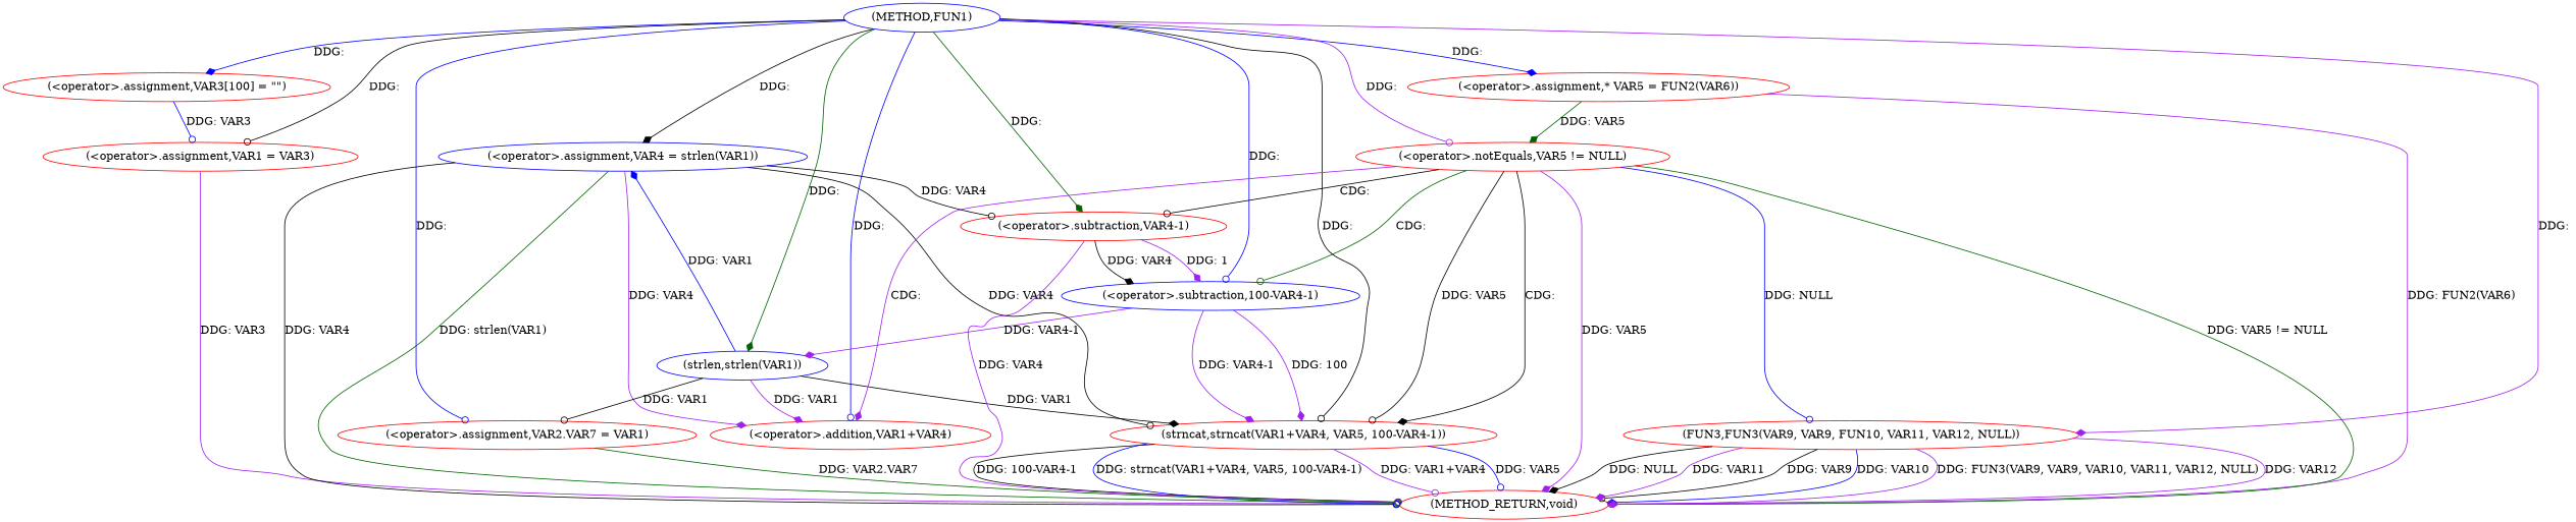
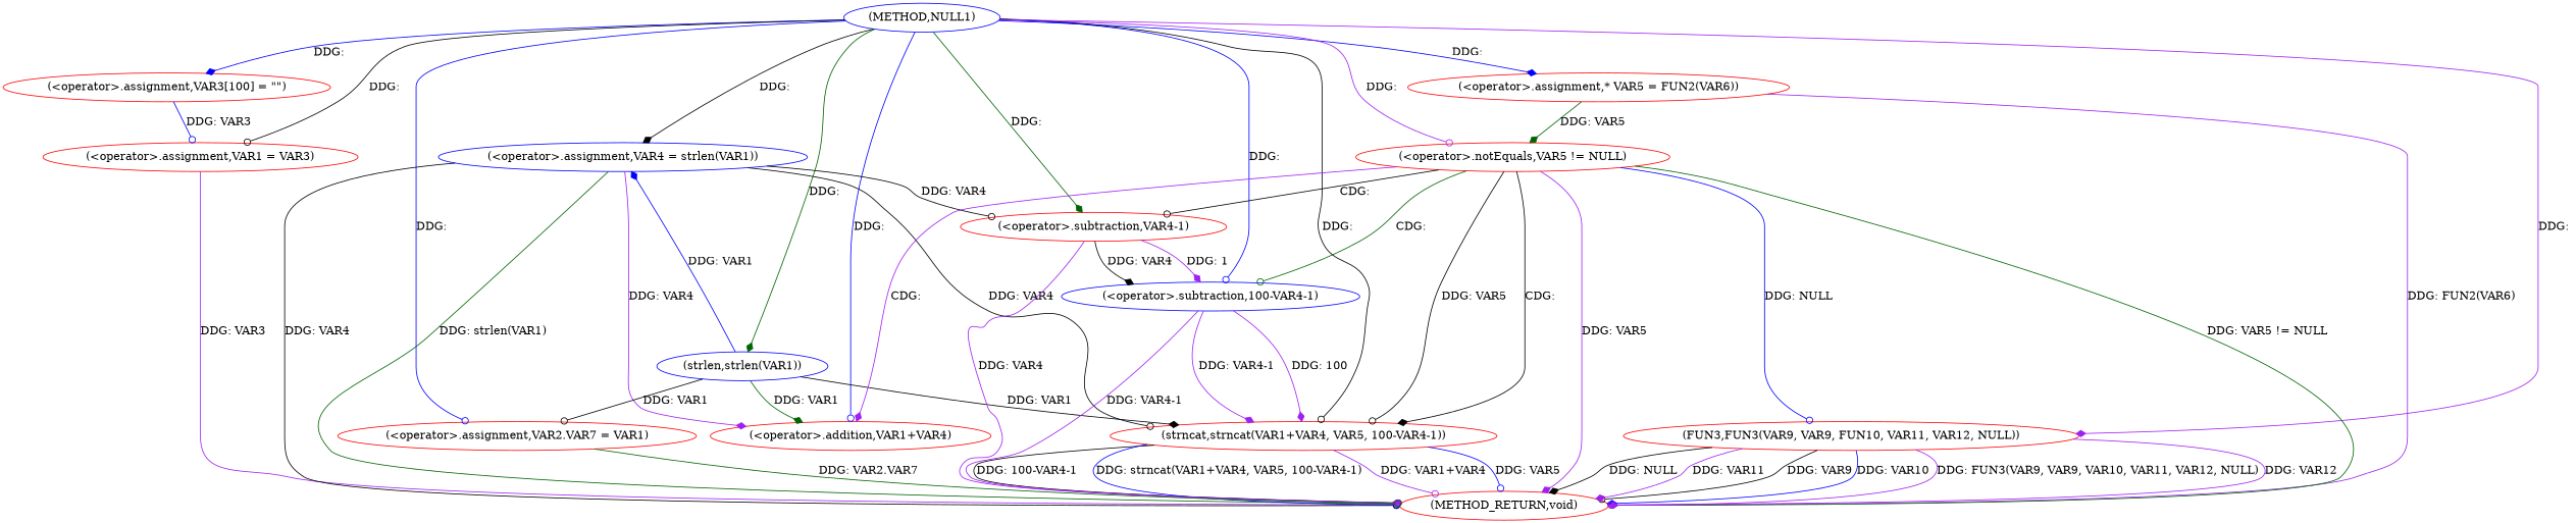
  digraph {
    node [color=red]
    edge [arrowhead=odot color=purple]
-   n1 [color=blue label="(METHOD,FUN1)"]
+   n1 [color=blue label="(METHOD,NULL1)"]
    n2 [label="(<operator>.assignment,VAR3[100] = \"\")"]
    n3 [label="(<operator>.assignment,VAR1 = VAR3)"]
    n4 [color=blue label="(<operator>.assignment,VAR4 = strlen(VAR1))"]
    n5 [color=blue label="(strlen,strlen(VAR1))"]
    n6 [label="(<operator>.assignment,* VAR5 = FUN2(VAR6))"]
    n7 [label="(<operator>.notEquals,VAR5 != NULL)"]
    n8 [label="(strncat,strncat(VAR1+VAR4, VAR5, 100-VAR4-1))"]
    n9 [label="(<operator>.addition,VAR1+VAR4)"]
    n10 [color=blue label="(<operator>.subtraction,100-VAR4-1)"]
    n11 [label="(<operator>.subtraction,VAR4-1)"]
    n12 [label="(<operator>.assignment,VAR2.VAR7 = VAR1)"]
    n13 [label="(FUN3,FUN3(VAR9, VAR9, FUN10, VAR11, VAR12, NULL))"]
    n14 [label="(METHOD_RETURN,void)"]
    n1 -> n2 [arrowhead=diamond color=blue label="DDG: "]
    n1 -> n3 [color=black label="DDG: "]
    n1 -> n4 [arrowhead=diamond color=black label="DDG: "]
    n1 -> n5 [arrowhead=diamond color=darkgreen label="DDG: "]
    n1 -> n6 [arrowhead=diamond color=blue label="DDG: "]
    n1 -> n7 [label="DDG: "]
    n1 -> n8 [color=black label="DDG: "]
    n1 -> n9 [color=blue label="DDG: "]
    n1 -> n10 [color=blue label="DDG: "]
    n1 -> n11 [arrowhead=diamond color=darkgreen label="DDG: "]
    n1 -> n12 [color=blue label="DDG: "]
    n1 -> n13 [arrowhead=diamond label="DDG: "]
    n2 -> n3 [color=blue label="DDG: VAR3"]
    n3 -> n14 [label="DDG: VAR3"]
    n4 -> n8 [color=black label="DDG: VAR4"]
    n4 -> n9 [arrowhead=diamond label="DDG: VAR4"]
    n4 -> n11 [color=black label="DDG: VAR4"]
    n4 -> n14 [color=black label="DDG: VAR4"]
    n4 -> n14 [color=darkgreen label="DDG: strlen(VAR1)"]
    n5 -> n4 [arrowhead=diamond color=blue label="DDG: VAR1"]
    n5 -> n8 [arrowhead=diamond color=black label="DDG: VAR1"]
-   n5 -> n9 [arrowhead=diamond label="DDG: VAR1"]
+   n5 -> n9 [arrowhead=diamond color=darkgreen label="DDG: VAR1"]
    n5 -> n12 [color=black label="DDG: VAR1"]
    n6 -> n7 [arrowhead=diamond color=darkgreen label="DDG: VAR5"]
    n6 -> n14 [arrowhead=diamond label="DDG: FUN2(VAR6)"]
    n7 -> n8 [color=black label="DDG: VAR5"]
    n7 -> n8 [arrowhead=diamond color=black label="CDG: "]
    n7 -> n9 [arrowhead=diamond label="CDG: "]
    n7 -> n10 [color=darkgreen label="CDG: "]
    n7 -> n11 [color=black label="CDG: "]
    n7 -> n13 [color=blue label="DDG: NULL"]
    n7 -> n14 [color=darkgreen label="DDG: VAR5 != NULL"]
    n7 -> n14 [arrowhead=diamond label="DDG: VAR5"]
    n8 -> n14 [color=black label="DDG: 100-VAR4-1"]
    n8 -> n14 [color=blue label="DDG: strncat(VAR1+VAR4, VAR5, 100-VAR4-1)"]
    n8 -> n14 [label="DDG: VAR1+VAR4"]
    n8 -> n14 [color=blue label="DDG: VAR5"]
    n10 -> n8 [arrowhead=diamond label="DDG: 100"]
    n10 -> n8 [arrowhead=diamond label="DDG: VAR4-1"]
-   n10 -> n5 [arrowhead=diamond label="DDG: VAR4-1"]
+   n10 -> n14 [arrowhead=diamond label="DDG: VAR4-1"]
    n11 -> n10 [arrowhead=diamond color=black label="DDG: VAR4"]
    n11 -> n10 [arrowhead=diamond label="DDG: 1"]
    n11 -> n14 [label="DDG: VAR4"]
    n12 -> n14 [color=darkgreen label="DDG: VAR2.VAR7"]
    n13 -> n14 [color=black label="DDG: VAR9"]
    n13 -> n14 [arrowhead=diamond color=blue label="DDG: VAR10"]
    n13 -> n14 [arrowhead=diamond label="DDG: FUN3(VAR9, VAR9, VAR10, VAR11, VAR12, NULL)"]
    n13 -> n14 [label="DDG: VAR12"]
    n13 -> n14 [arrowhead=diamond color=black label="DDG: NULL"]
    n13 -> n14 [arrowhead=diamond label="DDG: VAR11"]
  }
